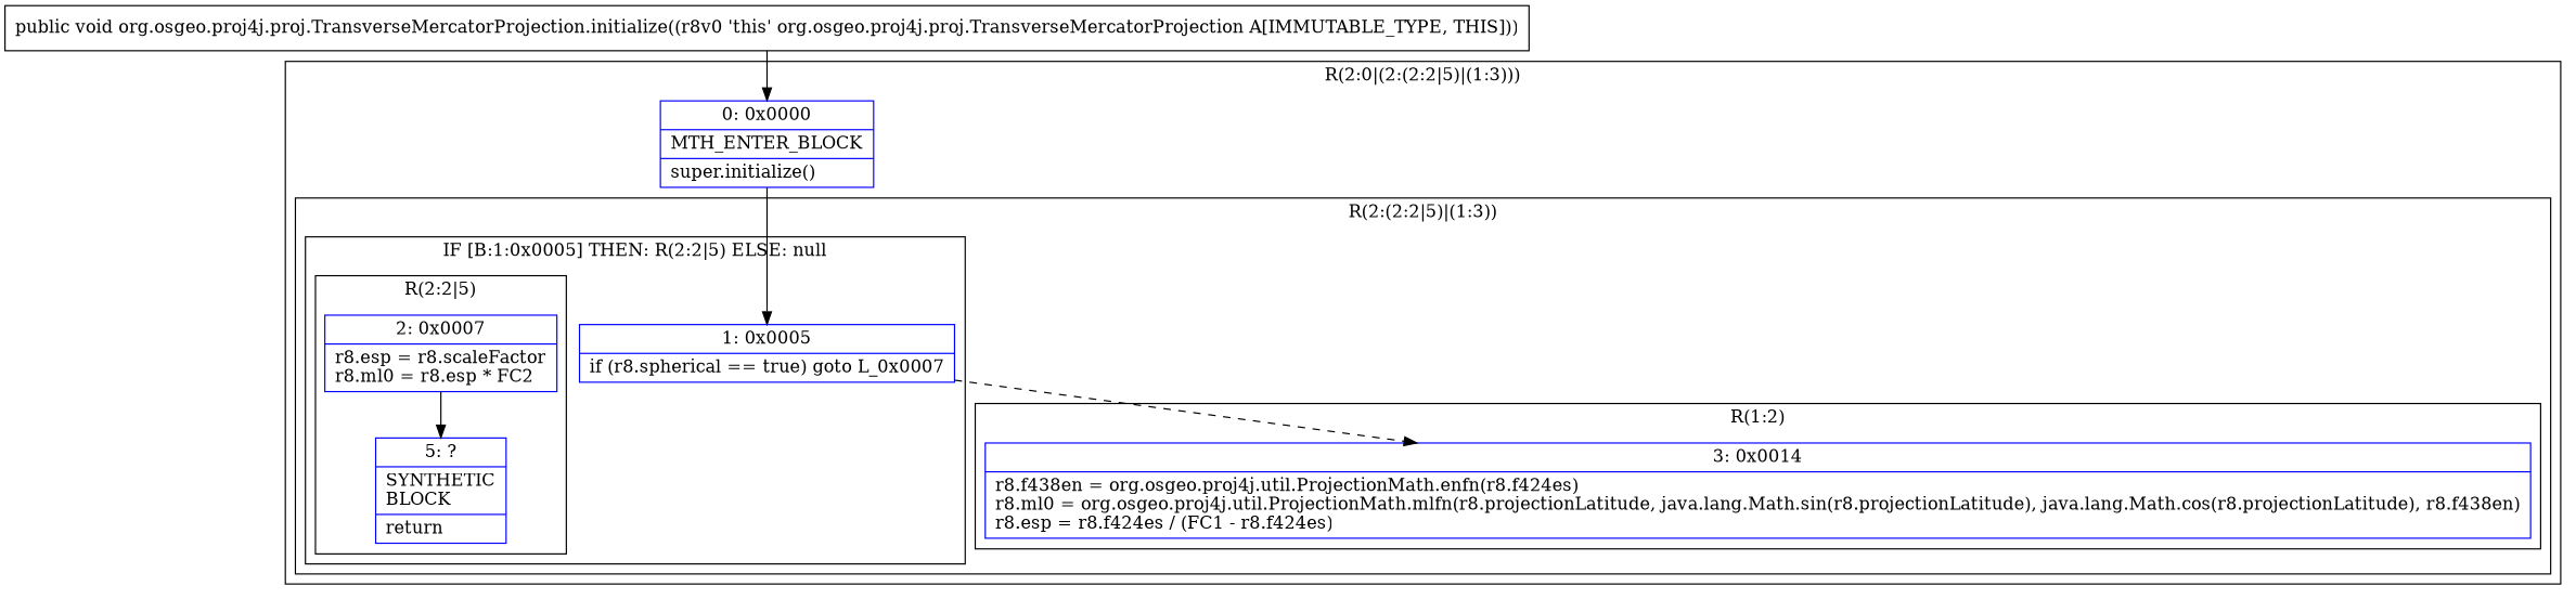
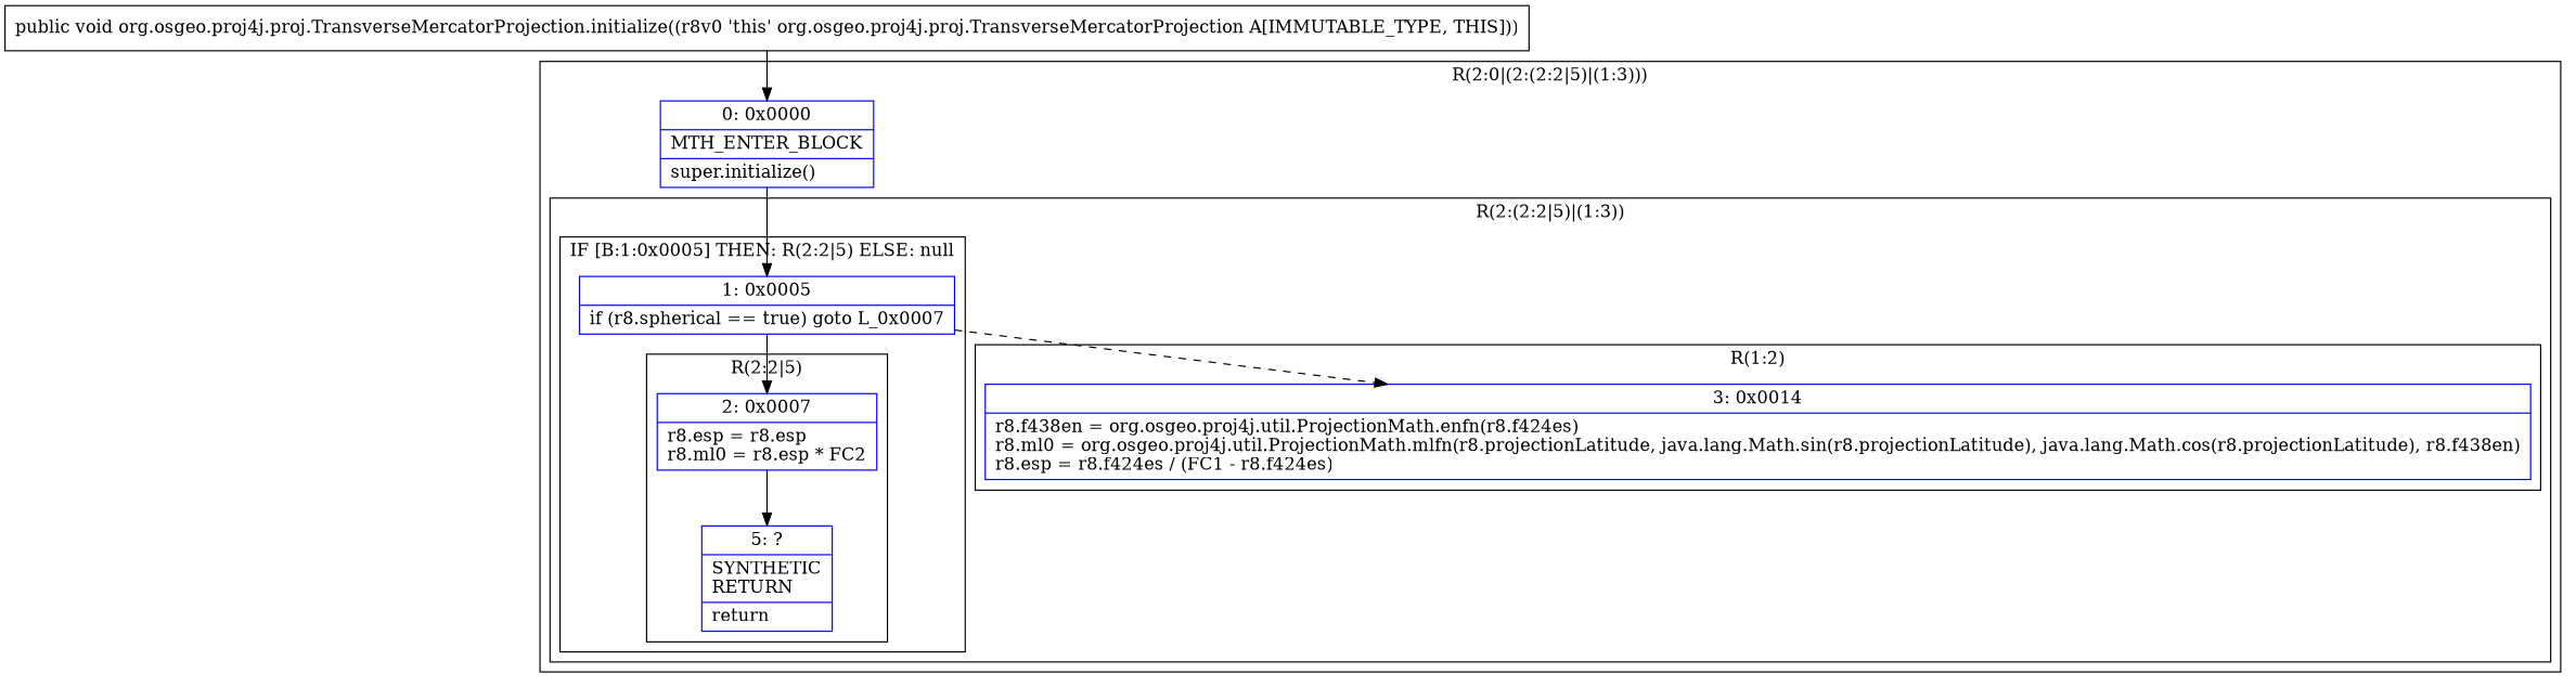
  digraph {
    node [color=blue shape=record]
-   n1 [label="{2\:\ 0x0007|r8.esp = r8.scaleFactor\lr8.ml0 = r8.esp * FC2\l}"]
-   n2 [label="{5\:\ ?|SYNTHETIC\lBLOCK\l|return\l}"]
+   n1 [label="{2\:\ 0x0007|r8.esp = r8.esp\lr8.ml0 = r8.esp * FC2\l}"]
+   n2 [label="{5\:\ ?|SYNTHETIC\lRETURN\l|return\l}"]
    n3 [label="{1\:\ 0x0005|if (r8.spherical == true) goto L_0x0007\l}"]
    n4 [label="{3\:\ 0x0014|r8.f438en = org.osgeo.proj4j.util.ProjectionMath.enfn(r8.f424es)\lr8.ml0 = org.osgeo.proj4j.util.ProjectionMath.mlfn(r8.projectionLatitude, java.lang.Math.sin(r8.projectionLatitude), java.lang.Math.cos(r8.projectionLatitude), r8.f438en)\lr8.esp = r8.f424es \/ (FC1 \- r8.f424es)\l}"]
    n5 [label="{0\:\ 0x0000|MTH_ENTER_BLOCK\l|super.initialize()\l}"]
    n6 [label="{public void org.osgeo.proj4j.proj.TransverseMercatorProjection.initialize((r8v0 'this' org.osgeo.proj4j.proj.TransverseMercatorProjection A[IMMUTABLE_TYPE, THIS])) }" color=""]
    subgraph cluster_1 {
      label="R(2:0|(2:(2:2|5)|(1:3)))"
      n5
      subgraph cluster_2 {
        label="R(2:(2:2|5)|(1:3))"
        subgraph cluster_3 {
          label="IF [B:1:0x0005] THEN: R(2:2|5) ELSE: null"
          n3
          subgraph cluster_4 {
            label="R(2:2|5)"
            n1
            n2
          }
        }
        subgraph cluster_5 {
          label="R(1:2)"
          n4
        }
      }
    }
    n1 -> n2
+   n3 -> n1
    n3 -> n4 [style=dashed]
    n5 -> n3
    n6 -> n5
  }
